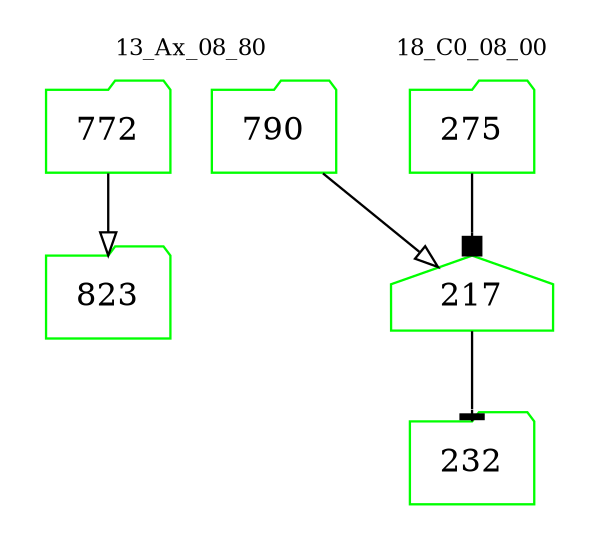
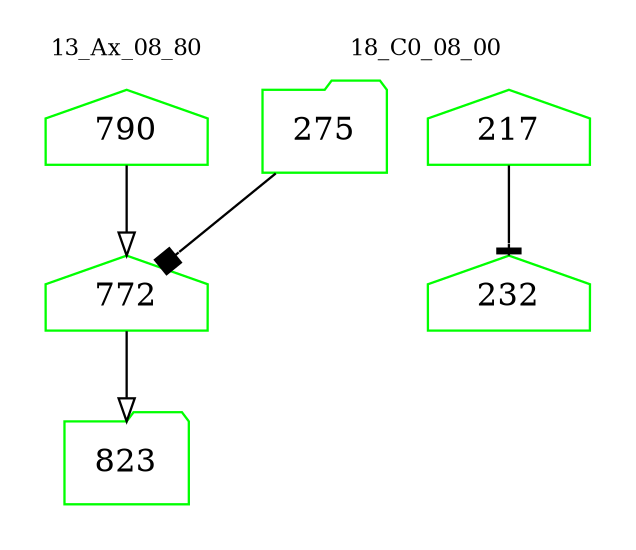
  digraph {
    node [color=green shape=folder]
    edge [arrowhead=onormal color=black]
-   n1 [label=790]
-   n2 [label=772]
+   n1 [label=790 shape=house]
+   n2 [label=772 shape=house]
    n3 [label=823]
    n4 [label=275]
    n5 [label=217 shape=house]
-   n6 [label=232]
+   n6 [label=232 shape=house]
    subgraph cluster_1 {
      color=white
      fontsize=10
      label="13_Ax_08_80"
      n1
      n2
      n3
    }
    subgraph cluster_2 {
      color=white
      fontsize=10
      label="18_C0_08_00"
      n4
      n5
      n6
    }
-   n1 -> n5
+   n1 -> n2
    n2 -> n3
-   n4 -> n5 [arrowhead=box]
+   n4 -> n2 [arrowhead=box]
    n5 -> n6 [arrowhead=tee]
  }
